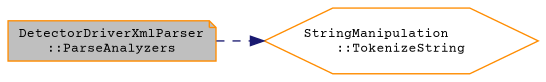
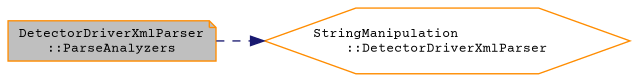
  digraph {
    rankdir=LR
    fontname="Courier Prime"
    node [color=darkorange fontname="Courier Prime" fontsize=10 style=filled]
    n1 [fillcolor=grey75 fontcolor=black height=0.2 label="DetectorDriverXmlParser\l::ParseAnalyzers" shape=note width=0.4]
-   n2 [fillcolor=white height=0.2 label="StringManipulation\l::TokenizeString" shape=hexagon width=0.4]
+   n2 [fillcolor=white height=0.2 label="StringManipulation\l::DetectorDriverXmlParser" shape=hexagon width=0.4]
    n1 -> n2 [color=midnightblue fontname="Courier Prime" fontsize=10 labelfontname=Helvetica labelfontsize=10 style=dashed]
  }
